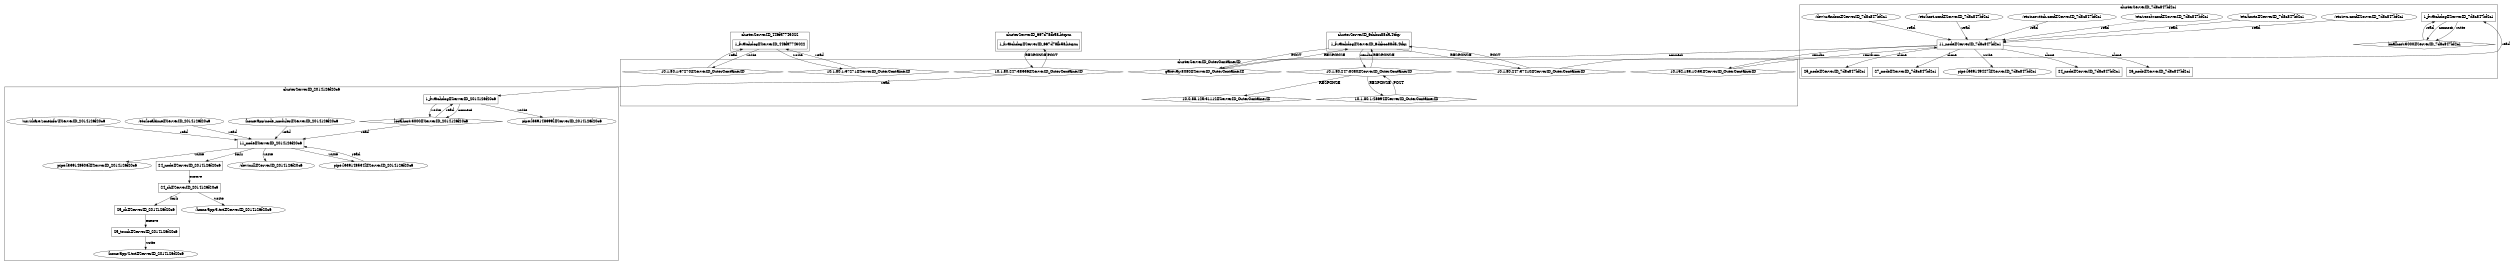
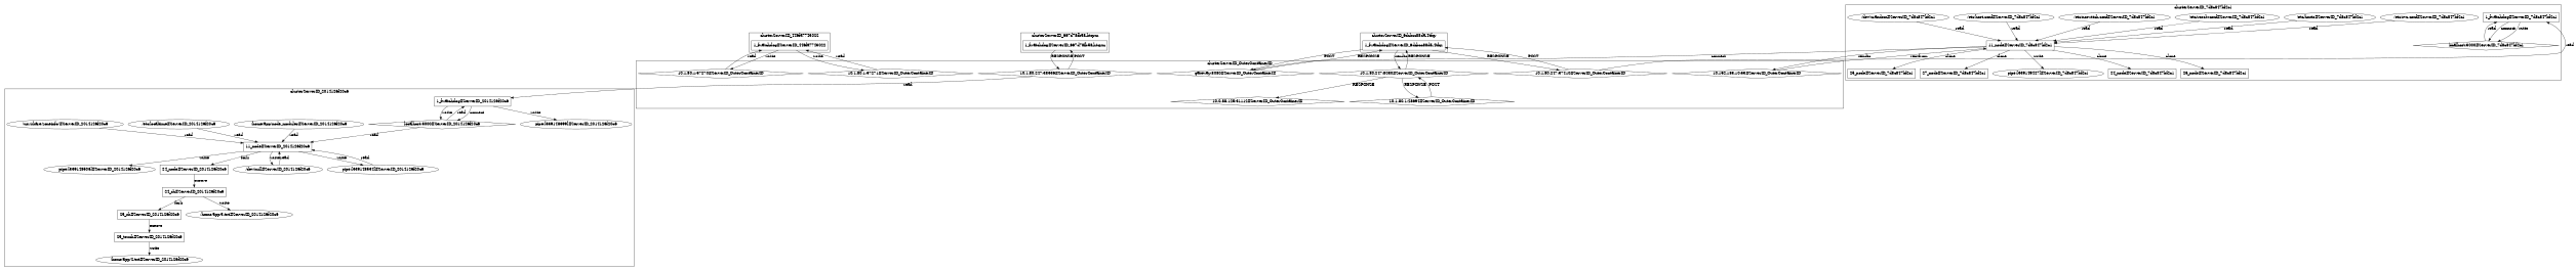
  digraph {
    node [shape=ellipse]
    "1_fwatchdog#ServerID_2014126f20c6" [shape=box]
    "localhost:3000#ServerID_2014126f20c6" [shape=diamond]
    "11_node#ServerID_2014126f20c6" [shape=box]
    "/home/app/node_modules#ServerID_2014126f20c6"
    "pipe:[339148506]#ServerID_2014126f20c6"
    "/dev/null#ServerID_2014126f20c6"
    "24_node#ServerID_2014126f20c6" [shape=box]
    "pipe:[339148534]#ServerID_2014126f20c6"
    "24_sh#ServerID_2014126f20c6" [shape=box]
    "25_sh#ServerID_2014126f20c6" [shape=box]
    "25_touch#ServerID_2014126f20c6" [shape=box]
    "/home/app/2.txt#ServerID_2014126f20c6"
    "/home/app/3.txt#ServerID_2014126f20c6"
    "/etc/localtime#ServerID_2014126f20c6"
    "/usr/share/zoneinfo/#ServerID_2014126f20c6"
    "pipe:[339148399]#ServerID_2014126f20c6"
    "1_fwatchdog#ServerID_446fa7743022" [shape=box]
    "1_fwatchdog#ServerID_667d78fb58-htqrm" [shape=box]
    "1_fwatchdog#ServerID_6dcbcc88d5-4tfqr" [shape=box]
    "1_fwatchdog#ServerID_7d8c847bf2c1" [shape=box]
    "localhost:3000#ServerID_7d8c847bf2c1" [shape=diamond]
    "11_node#ServerID_7d8c847bf2c1" [shape=box]
    "pipe:[339149427]#ServerID_7d8c847bf2c1"
    "/etc/resolv.conf#ServerID_7d8c847bf2c1"
    "/etc/nsswitch.conf#ServerID_7d8c847bf2c1"
    "/etc/host.conf#ServerID_7d8c847bf2c1"
    "/dev/urandom#ServerID_7d8c847bf2c1"
    "/etc/svc.conf#ServerID_7d8c847bf2c1"
    "24_node#ServerID_7d8c847bf2c1" [shape=box]
    "26_node#ServerID_7d8c847bf2c1" [shape=box]
    "25_node#ServerID_7d8c847bf2c1" [shape=box]
    "27_node#ServerID_7d8c847bf2c1" [shape=box]
    "/etc/hosts#ServerID_7d8c847bf2c1"
    "gateway:8080#ServerID_OuterContainerID" [shape=diamond]
    "10.1.80.247:37410#ServerID_OuterContainerID" [shape=diamond]
    "10.1.80.247:38336#ServerID_OuterContainerID" [shape=diamond]
    "10.1.80.247:8080#ServerID_OuterContainerID" [shape=diamond]
    "10.1.80.1:57271#ServerID_OuterContainerID" [shape=diamond]
    "10.1.80.1:57270#ServerID_OuterContainerID" [shape=diamond]
    "10.152.183.10:53#ServerID_OuterContainerID" [shape=diamond]
    "10.1.80.1:28694#ServerID_OuterContainerID" [shape=diamond]
    "10.0.88.125:31112#ServerID_OuterContainerID" [shape=diamond]
    subgraph cluster_1 {
      label=clusterServerID_2014126f20c6
      "1_fwatchdog#ServerID_2014126f20c6"
      "localhost:3000#ServerID_2014126f20c6"
      "11_node#ServerID_2014126f20c6"
      "/home/app/node_modules#ServerID_2014126f20c6"
      "pipe:[339148506]#ServerID_2014126f20c6"
      "/dev/null#ServerID_2014126f20c6"
      "24_node#ServerID_2014126f20c6"
      "pipe:[339148534]#ServerID_2014126f20c6"
      "24_sh#ServerID_2014126f20c6"
      "25_sh#ServerID_2014126f20c6"
      "25_touch#ServerID_2014126f20c6"
      "/home/app/2.txt#ServerID_2014126f20c6"
      "/home/app/3.txt#ServerID_2014126f20c6"
      "/etc/localtime#ServerID_2014126f20c6"
      "/usr/share/zoneinfo/#ServerID_2014126f20c6"
      "pipe:[339148399]#ServerID_2014126f20c6"
    }
    subgraph cluster_2 {
      label=clusterServerID_446fa7743022
      "1_fwatchdog#ServerID_446fa7743022"
    }
    subgraph cluster_3 {
      label="clusterServerID_667d78fb58-htqrm"
      "1_fwatchdog#ServerID_667d78fb58-htqrm"
    }
    subgraph cluster_4 {
      label="clusterServerID_6dcbcc88d5-4tfqr"
      "1_fwatchdog#ServerID_6dcbcc88d5-4tfqr"
    }
    subgraph cluster_5 {
      label=clusterServerID_7d8c847bf2c1
      "1_fwatchdog#ServerID_7d8c847bf2c1"
      "localhost:3000#ServerID_7d8c847bf2c1"
      "11_node#ServerID_7d8c847bf2c1"
      "pipe:[339149427]#ServerID_7d8c847bf2c1"
      "/etc/resolv.conf#ServerID_7d8c847bf2c1"
      "/etc/nsswitch.conf#ServerID_7d8c847bf2c1"
      "/etc/host.conf#ServerID_7d8c847bf2c1"
      "/dev/urandom#ServerID_7d8c847bf2c1"
      "/etc/svc.conf#ServerID_7d8c847bf2c1"
      "24_node#ServerID_7d8c847bf2c1"
      "26_node#ServerID_7d8c847bf2c1"
      "25_node#ServerID_7d8c847bf2c1"
      "27_node#ServerID_7d8c847bf2c1"
      "/etc/hosts#ServerID_7d8c847bf2c1"
    }
    subgraph cluster_6 {
      label=clusterServerID_OuterContainerID
      "gateway:8080#ServerID_OuterContainerID"
      "10.1.80.247:37410#ServerID_OuterContainerID"
      "10.1.80.247:38336#ServerID_OuterContainerID"
      "10.1.80.247:8080#ServerID_OuterContainerID"
      "10.1.80.1:57271#ServerID_OuterContainerID"
      "10.1.80.1:57270#ServerID_OuterContainerID"
      "10.152.183.10:53#ServerID_OuterContainerID"
      "10.1.80.1:28694#ServerID_OuterContainerID"
      "10.0.88.125:31112#ServerID_OuterContainerID"
    }
    "1_fwatchdog#ServerID_2014126f20c6" -> "localhost:3000#ServerID_2014126f20c6" [label=connect]
    "1_fwatchdog#ServerID_2014126f20c6" -> "localhost:3000#ServerID_2014126f20c6" [label=write]
    "1_fwatchdog#ServerID_2014126f20c6" -> "pipe:[339148399]#ServerID_2014126f20c6" [label=write]
    "localhost:3000#ServerID_2014126f20c6" -> "1_fwatchdog#ServerID_2014126f20c6" [label=read]
    "localhost:3000#ServerID_2014126f20c6" -> "11_node#ServerID_2014126f20c6" [label=read]
    "11_node#ServerID_2014126f20c6" -> "pipe:[339148506]#ServerID_2014126f20c6" [label=write]
    "11_node#ServerID_2014126f20c6" -> "/dev/null#ServerID_2014126f20c6" [label=write]
    "11_node#ServerID_2014126f20c6" -> "24_node#ServerID_2014126f20c6" [label=fork]
    "11_node#ServerID_2014126f20c6" -> "pipe:[339148534]#ServerID_2014126f20c6" [label=write]
    "/home/app/node_modules#ServerID_2014126f20c6" -> "11_node#ServerID_2014126f20c6" [label=read]
+   "/dev/null#ServerID_2014126f20c6" -> "11_node#ServerID_2014126f20c6" [label=read]
    "24_node#ServerID_2014126f20c6" -> "24_sh#ServerID_2014126f20c6" [label=execve]
    "pipe:[339148534]#ServerID_2014126f20c6" -> "11_node#ServerID_2014126f20c6" [label=read]
    "24_sh#ServerID_2014126f20c6" -> "25_sh#ServerID_2014126f20c6" [label=fork]
    "24_sh#ServerID_2014126f20c6" -> "/home/app/3.txt#ServerID_2014126f20c6" [label=write]
    "25_sh#ServerID_2014126f20c6" -> "25_touch#ServerID_2014126f20c6" [label=execve]
    "25_touch#ServerID_2014126f20c6" -> "/home/app/2.txt#ServerID_2014126f20c6" [label=write]
    "/etc/localtime#ServerID_2014126f20c6" -> "11_node#ServerID_2014126f20c6" [label=read]
    "/usr/share/zoneinfo/#ServerID_2014126f20c6" -> "11_node#ServerID_2014126f20c6" [label=read]
    "1_fwatchdog#ServerID_446fa7743022" -> "10.1.80.1:57271#ServerID_OuterContainerID" [label=write]
    "1_fwatchdog#ServerID_446fa7743022" -> "10.1.80.1:57270#ServerID_OuterContainerID" [label=write]
    "1_fwatchdog#ServerID_667d78fb58-htqrm" -> "10.1.80.247:38336#ServerID_OuterContainerID" [label=RESPONSE]
    "1_fwatchdog#ServerID_6dcbcc88d5-4tfqr" -> "gateway:8080#ServerID_OuterContainerID" [label=POST]
    "1_fwatchdog#ServerID_6dcbcc88d5-4tfqr" -> "10.1.80.247:37410#ServerID_OuterContainerID" [label=RESPONSE]
    "1_fwatchdog#ServerID_6dcbcc88d5-4tfqr" -> "10.1.80.247:8080#ServerID_OuterContainerID" [label=sendto]
    "1_fwatchdog#ServerID_7d8c847bf2c1" -> "localhost:3000#ServerID_7d8c847bf2c1" [label=connect]
    "1_fwatchdog#ServerID_7d8c847bf2c1" -> "localhost:3000#ServerID_7d8c847bf2c1" [label=write]
    "localhost:3000#ServerID_7d8c847bf2c1" -> "1_fwatchdog#ServerID_7d8c847bf2c1" [label=read]
    "11_node#ServerID_7d8c847bf2c1" -> "pipe:[339149427]#ServerID_7d8c847bf2c1" [label=write]
    "11_node#ServerID_7d8c847bf2c1" -> "24_node#ServerID_7d8c847bf2c1" [label=clone]
    "11_node#ServerID_7d8c847bf2c1" -> "26_node#ServerID_7d8c847bf2c1" [label=clone]
    "11_node#ServerID_7d8c847bf2c1" -> "25_node#ServerID_7d8c847bf2c1" [label=clone]
    "11_node#ServerID_7d8c847bf2c1" -> "27_node#ServerID_7d8c847bf2c1" [label=clone]
    "11_node#ServerID_7d8c847bf2c1" -> "gateway:8080#ServerID_OuterContainerID" [label=connect]
    "11_node#ServerID_7d8c847bf2c1" -> "10.152.183.10:53#ServerID_OuterContainerID" [label=sendto]
    "/etc/resolv.conf#ServerID_7d8c847bf2c1" -> "11_node#ServerID_7d8c847bf2c1" [label=read]
    "/etc/nsswitch.conf#ServerID_7d8c847bf2c1" -> "11_node#ServerID_7d8c847bf2c1" [label=read]
    "/etc/host.conf#ServerID_7d8c847bf2c1" -> "11_node#ServerID_7d8c847bf2c1" [label=read]
    "/dev/urandom#ServerID_7d8c847bf2c1" -> "11_node#ServerID_7d8c847bf2c1" [label=read]
    "/etc/svc.conf#ServerID_7d8c847bf2c1" -> "11_node#ServerID_7d8c847bf2c1" [label=read]
    "/etc/hosts#ServerID_7d8c847bf2c1" -> "11_node#ServerID_7d8c847bf2c1" [label=read]
    "gateway:8080#ServerID_OuterContainerID" -> "1_fwatchdog#ServerID_6dcbcc88d5-4tfqr" [label=RESPONSE]
    "10.1.80.247:37410#ServerID_OuterContainerID" -> "1_fwatchdog#ServerID_6dcbcc88d5-4tfqr" [label=POST]
    "10.1.80.247:37410#ServerID_OuterContainerID" -> "1_fwatchdog#ServerID_7d8c847bf2c1" [label=read]
    "10.1.80.247:38336#ServerID_OuterContainerID" -> "1_fwatchdog#ServerID_2014126f20c6" [label=read]
    "10.1.80.247:38336#ServerID_OuterContainerID" -> "1_fwatchdog#ServerID_667d78fb58-htqrm" [label=POST]
    "10.1.80.247:8080#ServerID_OuterContainerID" -> "1_fwatchdog#ServerID_6dcbcc88d5-4tfqr" [label=RESPONSE]
    "10.1.80.247:8080#ServerID_OuterContainerID" -> "10.1.80.1:28694#ServerID_OuterContainerID" [label=RESPONSE]
    "10.1.80.247:8080#ServerID_OuterContainerID" -> "10.0.88.125:31112#ServerID_OuterContainerID" [label=RESPONSE]
    "10.1.80.1:57271#ServerID_OuterContainerID" -> "1_fwatchdog#ServerID_446fa7743022" [label=read]
    "10.1.80.1:57270#ServerID_OuterContainerID" -> "1_fwatchdog#ServerID_446fa7743022" [label=read]
    "10.152.183.10:53#ServerID_OuterContainerID" -> "11_node#ServerID_7d8c847bf2c1" [label=recvfrom]
    "10.1.80.1:28694#ServerID_OuterContainerID" -> "10.1.80.247:8080#ServerID_OuterContainerID" [label=POST]
  }
